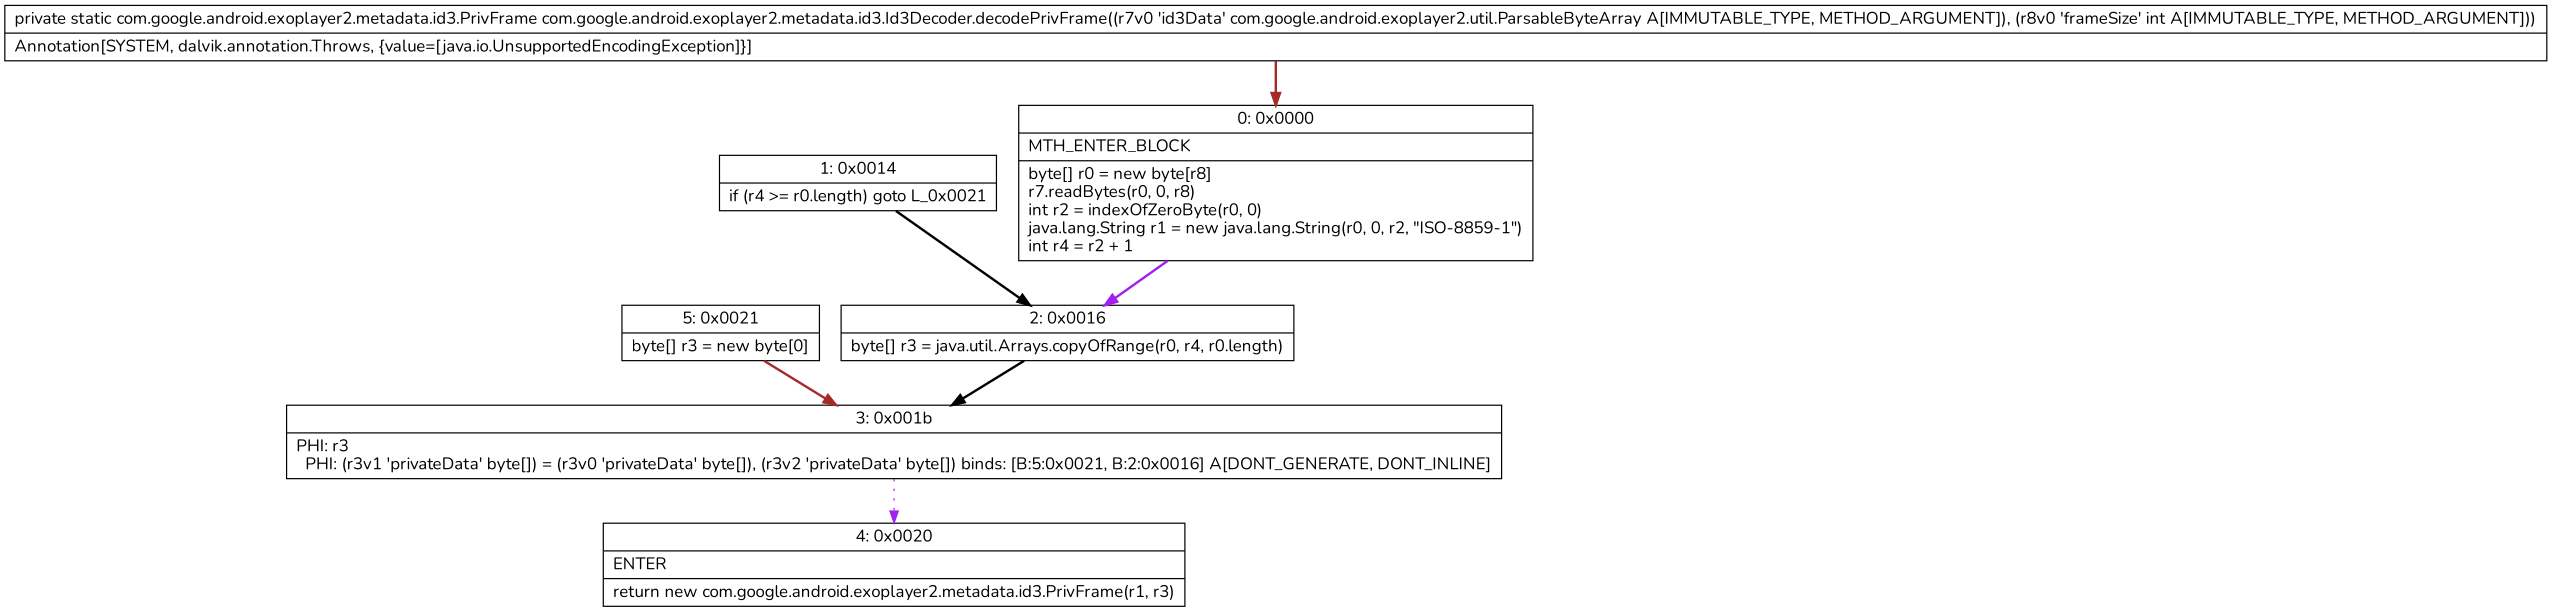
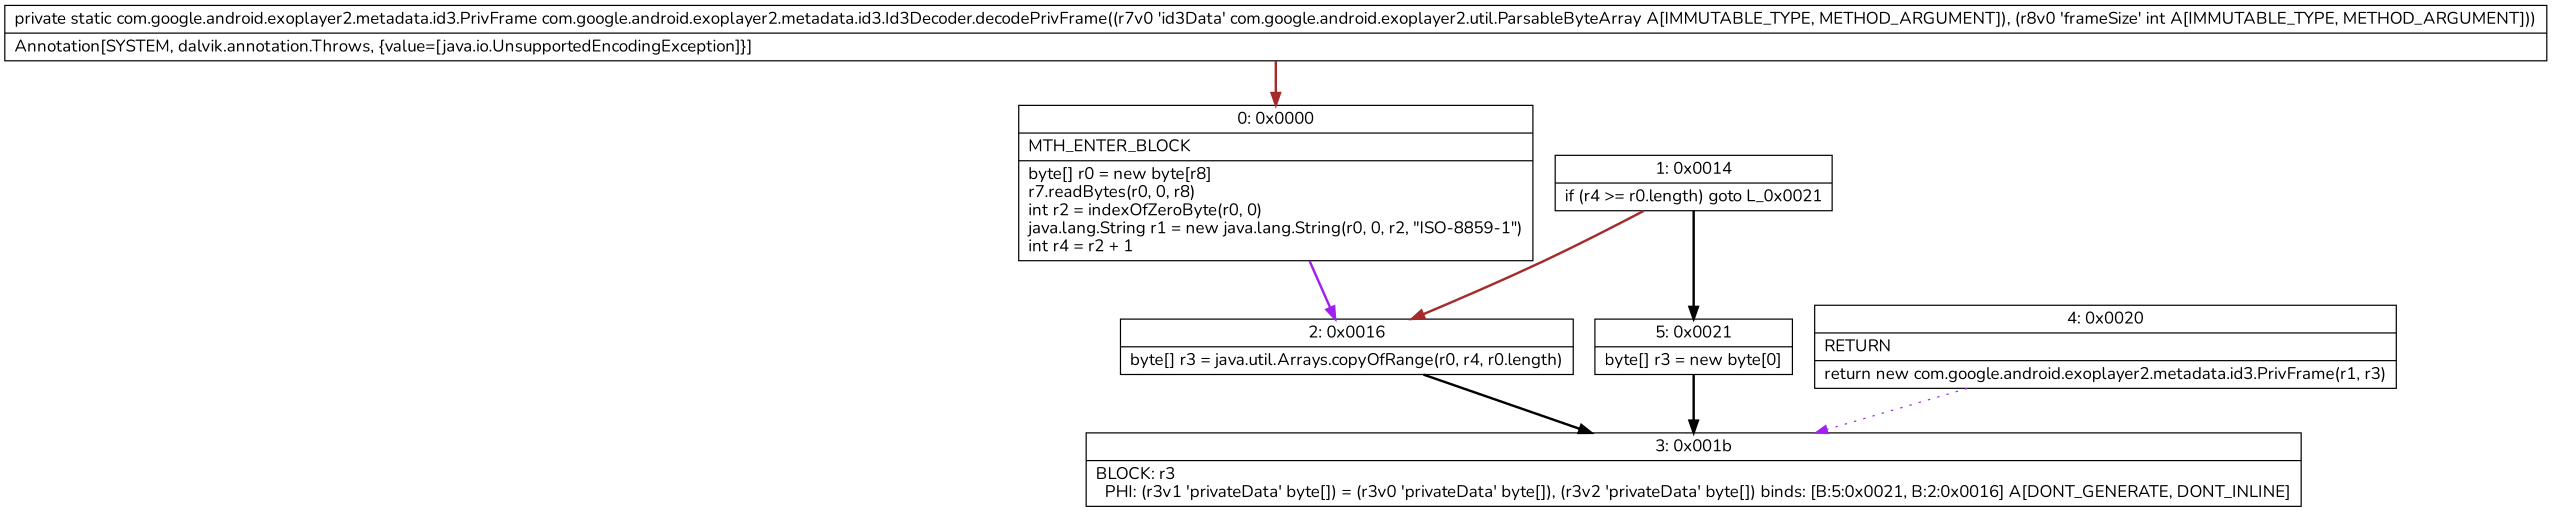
  digraph {
    fontname=Nunito
    node [fontname=Nunito shape=record]
    edge [color=black fontname=Nunito style=bold]
    n1 [label="{0\:\ 0x0000|MTH_ENTER_BLOCK\l|byte[] r0 = new byte[r8]\lr7.readBytes(r0, 0, r8)\lint r2 = indexOfZeroByte(r0, 0)\ljava.lang.String r1 = new java.lang.String(r0, 0, r2, \"ISO\-8859\-1\")\lint r4 = r2 + 1\l}"]
    n2 [label="{2\:\ 0x0016|byte[] r3 = java.util.Arrays.copyOfRange(r0, r4, r0.length)\l}"]
    n3 [label="{1\:\ 0x0014|if (r4 \>= r0.length) goto L_0x0021\l}"]
    n4 [label="{5\:\ 0x0021|byte[] r3 = new byte[0]\l}"]
-   n5 [label="{3\:\ 0x001b|PHI: r3 \l  PHI: (r3v1 'privateData' byte[]) = (r3v0 'privateData' byte[]), (r3v2 'privateData' byte[]) binds: [B:5:0x0021, B:2:0x0016] A[DONT_GENERATE, DONT_INLINE]\l}"]
-   n6 [label="{4\:\ 0x0020|ENTER\l|return new com.google.android.exoplayer2.metadata.id3.PrivFrame(r1, r3)\l}"]
+   n5 [label="{3\:\ 0x001b|BLOCK: r3 \l  PHI: (r3v1 'privateData' byte[]) = (r3v0 'privateData' byte[]), (r3v2 'privateData' byte[]) binds: [B:5:0x0021, B:2:0x0016] A[DONT_GENERATE, DONT_INLINE]\l}"]
+   n6 [label="{4\:\ 0x0020|RETURN\l|return new com.google.android.exoplayer2.metadata.id3.PrivFrame(r1, r3)\l}"]
    n7 [label="{private static com.google.android.exoplayer2.metadata.id3.PrivFrame com.google.android.exoplayer2.metadata.id3.Id3Decoder.decodePrivFrame((r7v0 'id3Data' com.google.android.exoplayer2.util.ParsableByteArray A[IMMUTABLE_TYPE, METHOD_ARGUMENT]), (r8v0 'frameSize' int A[IMMUTABLE_TYPE, METHOD_ARGUMENT]))  | Annotation[SYSTEM, dalvik.annotation.Throws, \{value=[java.io.UnsupportedEncodingException]\}]\l}"]
    n1 -> n2 [color=purple]
    n2 -> n5
-   n3 -> n2
-   n4 -> n5 [color=brown]
-   n5 -> n6 [color=purple style=dotted]
+   n3 -> n2 [color=brown]
+   n3 -> n4
+   n4 -> n5
+   n6 -> n5 [color=purple style=dotted]
    n7 -> n1 [color=brown]
  }
